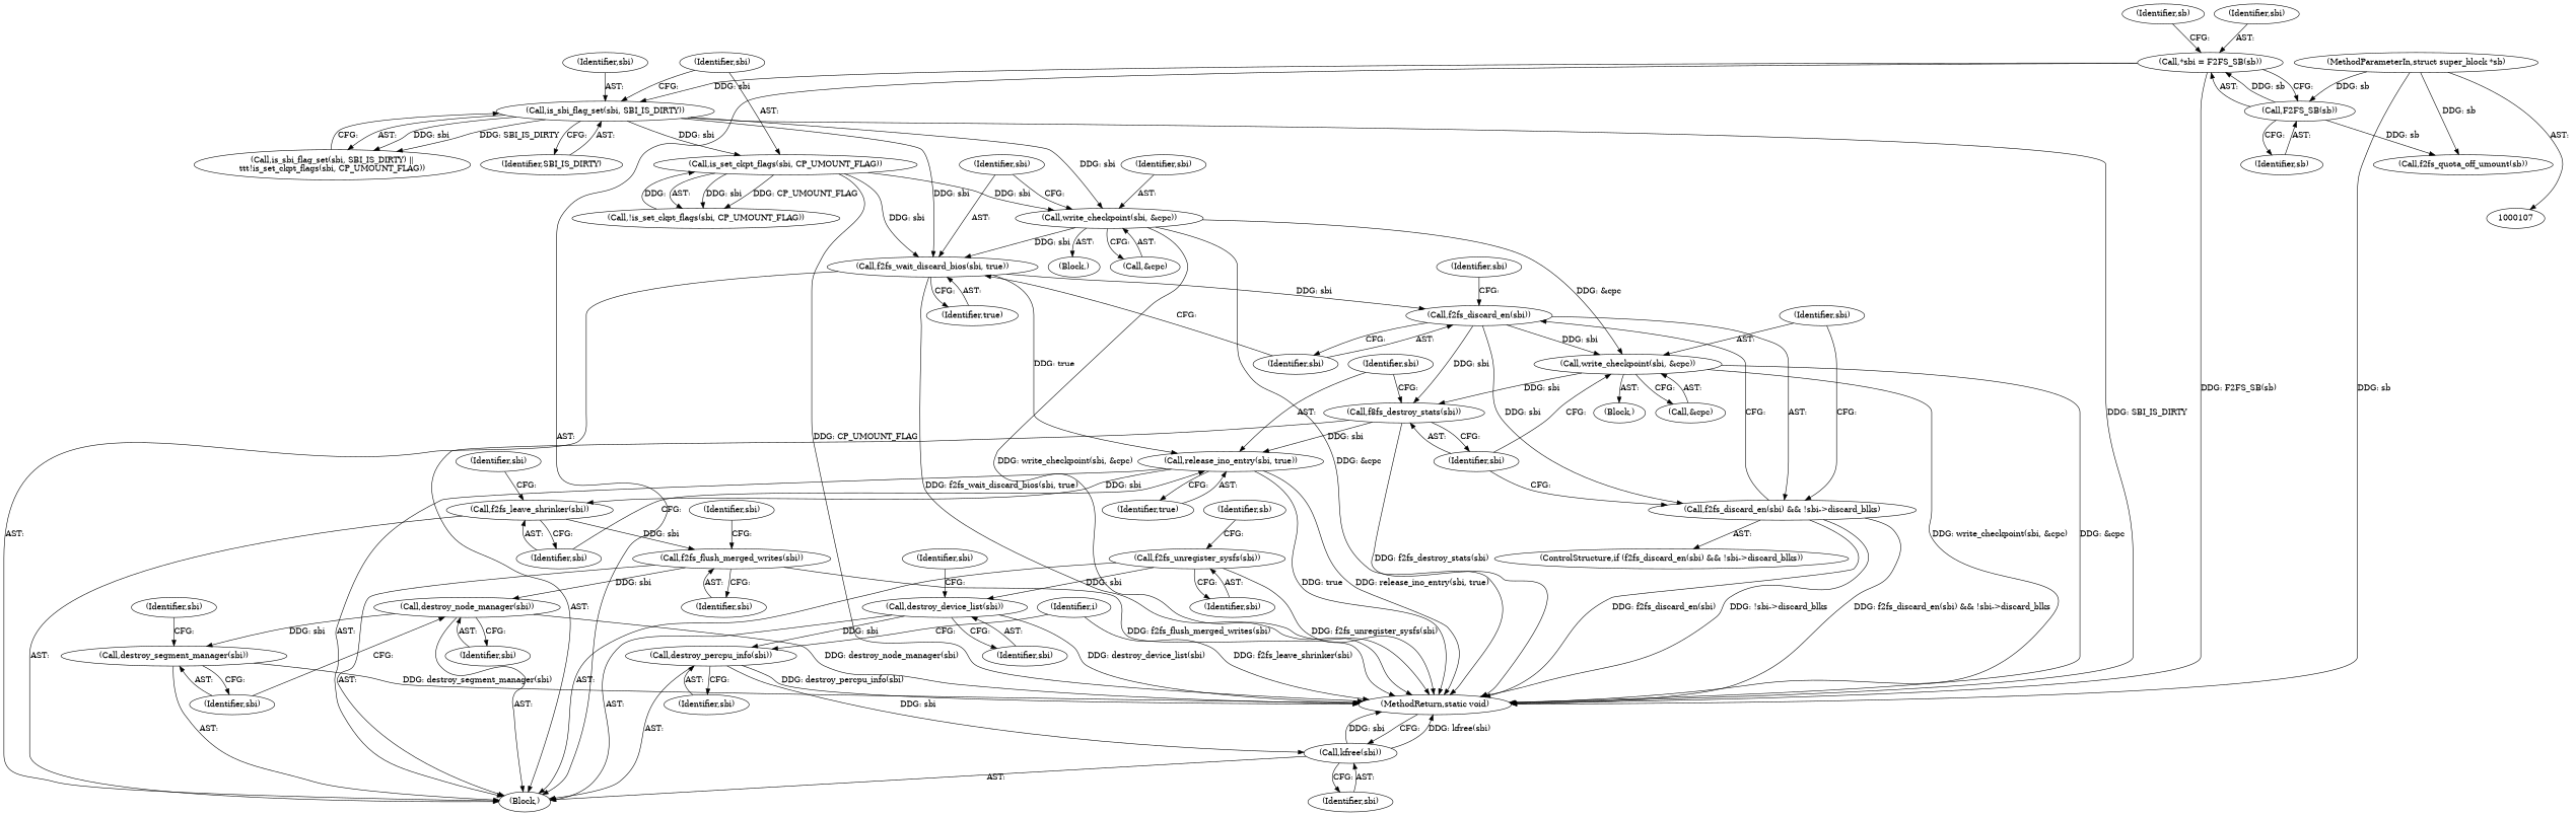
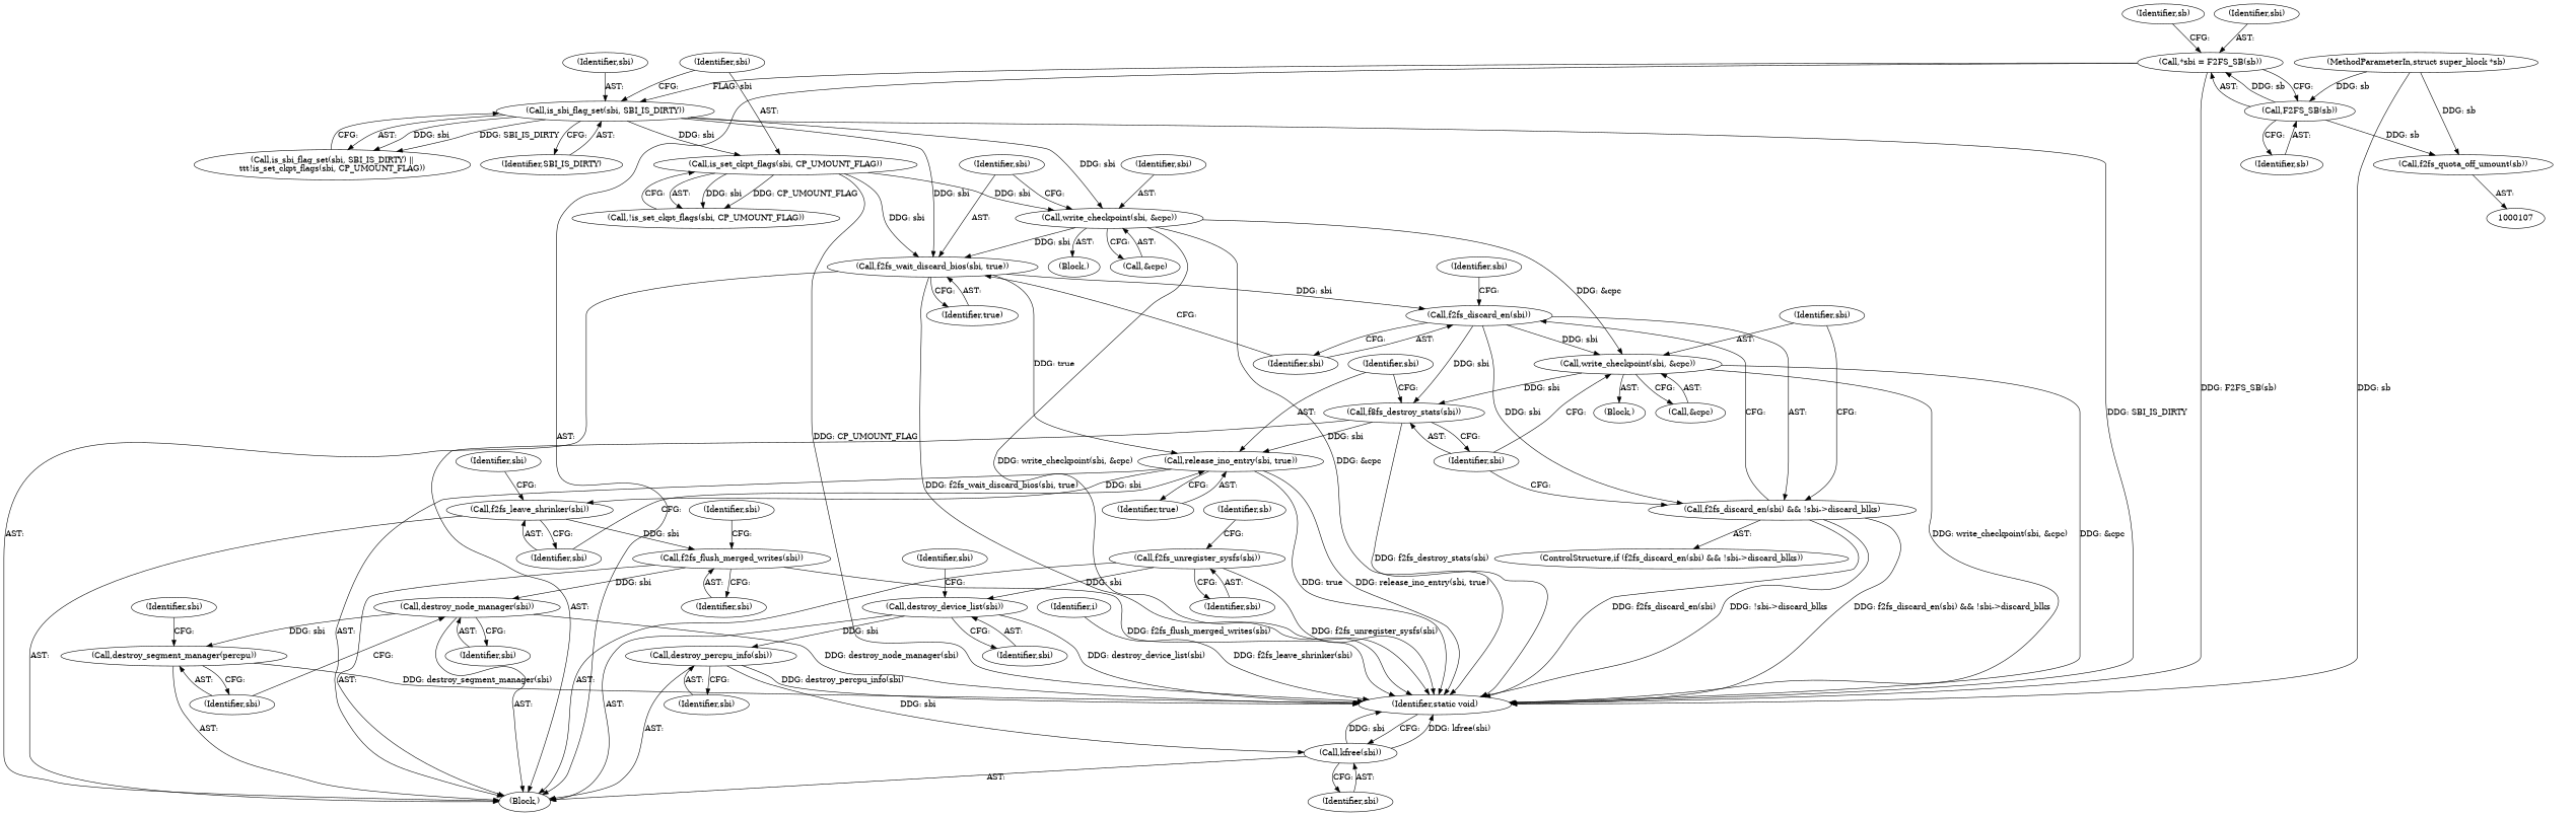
  digraph {
    fontname="DejaVu Serif"
    node [fontname="DejaVu Serif"]
    edge [fontname="DejaVu Serif"]
    n1 [label="(Call,f2fs_wait_discard_bios(sbi, true))"]
    n2 [label="(Call,f2fs_discard_en(sbi))"]
    n3 [label="(Call,release_ino_entry(sbi, true))"]
-   n4 [label="(MethodReturn,static void)"]
+   n4 [label="(Identifier,static void)"]
    n5 [label="(Block,)"]
    n6 [label="(Identifier,true)"]
    n7 [label="(Call,write_checkpoint(sbi, &cpc))"]
    n8 [label="(Call,f2fs_discard_en(sbi) && !sbi->discard_blks)"]
    n9 [label="(Call,f8fs_destroy_stats(sbi))"]
    n10 [label="(Identifier,sbi)"]
    n11 [label="(Call,f2fs_leave_shrinker(sbi))"]
    n12 [label="(Identifier,true)"]
    n13 [label="(Call,kfree(sbi))"]
    n14 [label="(Call,write_checkpoint(sbi, &cpc))"]
    n15 [label="(Block,)"]
    n16 [label="(Call,&cpc)"]
    n17 [label="(Block,)"]
    n18 [label="(Call,&cpc)"]
    n19 [label="(Call,is_set_ckpt_flags(sbi, CP_UMOUNT_FLAG))"]
    n20 [label="(Call,!is_set_ckpt_flags(sbi, CP_UMOUNT_FLAG))"]
    n21 [label="(Call,is_sbi_flag_set(sbi, SBI_IS_DIRTY))"]
    n22 [label="(Identifier,SBI_IS_DIRTY)"]
    n23 [label="(Call,is_sbi_flag_set(sbi, SBI_IS_DIRTY) ||\n\t\t\t!is_set_ckpt_flags(sbi, CP_UMOUNT_FLAG))"]
    n24 [label="(Call,*sbi = F2FS_SB(sb))"]
    n25 [label="(Call,F2FS_SB(sb))"]
    n26 [label="(Identifier,sb)"]
    n27 [label="(Call,f2fs_quota_off_umount(sb))"]
    n28 [label="(MethodParameterIn,struct super_block *sb)"]
    1000107
    n30 [label="(ControlStructure,if (f2fs_discard_en(sbi) && !sbi->discard_blks))"]
    n31 [label="(Identifier,sbi)"]
    n32 [label="(Call,f2fs_flush_merged_writes(sbi))"]
    n33 [label="(Identifier,sbi)"]
    n34 [label="(Call,destroy_node_manager(sbi))"]
    n35 [label="(Identifier,sbi)"]
-   n36 [label="(Call,destroy_segment_manager(sbi))"]
+   n36 [label="(Call,destroy_segment_manager(percpu))"]
    n37 [label="(Identifier,sbi)"]
    n38 [label="(Identifier,sbi)"]
    n39 [label="(Call,f2fs_unregister_sysfs(sbi))"]
    n40 [label="(Call,destroy_device_list(sbi))"]
    n41 [label="(Identifier,sbi)"]
    n42 [label="(Call,destroy_percpu_info(sbi))"]
    n43 [label="(Identifier,sbi)"]
    n44 [label="(Identifier,sbi)"]
    n45 [label="(Identifier,sbi)"]
    n46 [label="(Identifier,sbi)"]
    n47 [label="(Identifier,i)"]
    n48 [label="(Identifier,sb)"]
    n49 [label="(Identifier,sbi)"]
    n50 [label="(Identifier,sb)"]
    n51 [label="(Identifier,sbi)"]
    n52 [label="(Identifier,sbi)"]
    n53 [label="(Identifier,sbi)"]
    n54 [label="(Identifier,sbi)"]
    n55 [label="(Identifier,sbi)"]
    n56 [label="(Identifier,sbi)"]
    n57 [label="(Identifier,sbi)"]
    n58 [label="(Identifier,sbi)"]
    n59 [label="(Identifier,sbi)"]
    n60 [label="(Identifier,sbi)"]
    n1 -> n2 [label="DDG: sbi"]
    n1 -> n3 [label="DDG: true"]
    n1 -> n4 [label="DDG: f2fs_wait_discard_bios(sbi, true)"]
    n1 -> n5 [label="AST: "]
    n1 -> n6 [label="CFG: "]
    n2 -> n7 [label="DDG: sbi"]
    n2 -> n8 [label="AST: "]
    n2 -> n8 [label="DDG: sbi"]
    n2 -> n9 [label="DDG: sbi"]
    n2 -> n10 [label="CFG: "]
    n3 -> n4 [label="DDG: true"]
    n3 -> n4 [label="DDG: release_ino_entry(sbi, true)"]
    n3 -> n5 [label="AST: "]
    n3 -> n11 [label="DDG: sbi"]
    n3 -> n12 [label="CFG: "]
    n4 -> n13 [label="CFG: "]
    n6 -> n1 [label="AST: "]
    n7 -> n4 [label="DDG: write_checkpoint(sbi, &cpc)"]
    n7 -> n4 [label="DDG: &cpc"]
    n7 -> n9 [label="DDG: sbi"]
    n7 -> n17 [label="AST: "]
    n7 -> n18 [label="CFG: "]
    n8 -> n2 [label="CFG: "]
    n8 -> n4 [label="DDG: f2fs_discard_en(sbi) && !sbi->discard_blks"]
    n8 -> n4 [label="DDG: f2fs_discard_en(sbi)"]
    n8 -> n4 [label="DDG: !sbi->discard_blks"]
    n8 -> n30 [label="AST: "]
    n9 -> n3 [label="DDG: sbi"]
    n9 -> n4 [label="DDG: f2fs_destroy_stats(sbi)"]
    n9 -> n5 [label="AST: "]
    n9 -> n31 [label="CFG: "]
    n10 -> n1 [label="CFG: "]
    n10 -> n2 [label="AST: "]
    n11 -> n5 [label="AST: "]
    n11 -> n32 [label="DDG: sbi"]
    n11 -> n33 [label="CFG: "]
    n12 -> n3 [label="AST: "]
    n13 -> n4 [label="DDG: kfree(sbi)"]
    n13 -> n4 [label="DDG: sbi"]
    n13 -> n5 [label="AST: "]
    n13 -> n45 [label="CFG: "]
    n14 -> n1 [label="DDG: sbi"]
    n14 -> n4 [label="DDG: write_checkpoint(sbi, &cpc)"]
    n14 -> n4 [label="DDG: &cpc"]
    n14 -> n7 [label="DDG: &cpc"]
    n14 -> n15 [label="AST: "]
    n14 -> n16 [label="CFG: "]
    n16 -> n14 [label="AST: "]
    n18 -> n7 [label="AST: "]
    n19 -> n1 [label="DDG: sbi"]
    n19 -> n4 [label="DDG: CP_UMOUNT_FLAG"]
    n19 -> n14 [label="DDG: sbi"]
    n19 -> n20 [label="AST: "]
    n19 -> n20 [label="DDG: sbi"]
    n19 -> n20 [label="DDG: CP_UMOUNT_FLAG"]
-   n20 -> n19 [label="DDG: "]
+   n20 -> n19 [label="CFG: "]
    n21 -> n1 [label="DDG: sbi"]
    n21 -> n4 [label="DDG: SBI_IS_DIRTY"]
    n21 -> n14 [label="DDG: sbi"]
    n21 -> n19 [label="DDG: sbi"]
    n21 -> n22 [label="CFG: "]
    n21 -> n23 [label="AST: "]
    n21 -> n23 [label="DDG: sbi"]
    n21 -> n23 [label="DDG: SBI_IS_DIRTY"]
    n22 -> n21 [label="AST: "]
    n23 -> n21 [label="CFG: "]
    n24 -> n4 [label="DDG: F2FS_SB(sb)"]
    n24 -> n5 [label="AST: "]
-   n24 -> n21 [label="DDG: sbi"]
+   n24 -> n21 [label="FLAG: sbi"]
    n24 -> n25 [label="CFG: "]
    n25 -> n24 [label="AST: "]
    n25 -> n24 [label="DDG: sb"]
    n25 -> n26 [label="CFG: "]
    n25 -> n27 [label="DDG: sb"]
    n26 -> n25 [label="AST: "]
    n28 -> n4 [label="DDG: sb"]
    n28 -> n25 [label="DDG: sb"]
    n28 -> n27 [label="DDG: sb"]
-   n28 -> 1000107 [label="AST: "]
+   n27 -> 1000107 [label="AST: "]
    n31 -> n7 [label="CFG: "]
    n31 -> n8 [label="CFG: "]
    n31 -> n9 [label="AST: "]
    n32 -> n4 [label="DDG: f2fs_flush_merged_writes(sbi)"]
    n32 -> n5 [label="AST: "]
    n32 -> n34 [label="DDG: sbi"]
    n32 -> n35 [label="CFG: "]
    n33 -> n3 [label="CFG: "]
    n33 -> n11 [label="AST: "]
    n34 -> n4 [label="DDG: destroy_node_manager(sbi)"]
    n34 -> n5 [label="AST: "]
    n34 -> n36 [label="DDG: sbi"]
    n34 -> n37 [label="CFG: "]
    n35 -> n32 [label="AST: "]
    n36 -> n4 [label="DDG: destroy_segment_manager(sbi)"]
    n36 -> n5 [label="AST: "]
    n36 -> n38 [label="CFG: "]
    n37 -> n34 [label="AST: "]
    n38 -> n34 [label="CFG: "]
    n38 -> n36 [label="AST: "]
    n39 -> n4 [label="DDG: f2fs_unregister_sysfs(sbi)"]
    n39 -> n5 [label="AST: "]
    n39 -> n40 [label="DDG: sbi"]
    n39 -> n41 [label="CFG: "]
    n40 -> n4 [label="DDG: destroy_device_list(sbi)"]
    n40 -> n5 [label="AST: "]
    n40 -> n42 [label="DDG: sbi"]
    n40 -> n43 [label="CFG: "]
    n41 -> n39 [label="AST: "]
    n42 -> n4 [label="DDG: destroy_percpu_info(sbi)"]
    n42 -> n5 [label="AST: "]
    n42 -> n13 [label="DDG: sbi"]
    n42 -> n44 [label="CFG: "]
    n43 -> n40 [label="AST: "]
    n44 -> n42 [label="AST: "]
    n45 -> n13 [label="AST: "]
    n46 -> n21 [label="AST: "]
    n47 -> n4 [label="DDG: f2fs_leave_shrinker(sbi)"]
-   n47 -> n42 [label="CFG: "]
    n48 -> n24 [label="CFG: "]
    n49 -> n36 [label="CFG: "]
    n50 -> n39 [label="CFG: "]
    n51 -> n14 [label="AST: "]
    n52 -> n1 [label="AST: "]
    n52 -> n14 [label="CFG: "]
    n53 -> n40 [label="CFG: "]
    n54 -> n19 [label="AST: "]
    n54 -> n21 [label="CFG: "]
    n55 -> n7 [label="AST: "]
    n55 -> n8 [label="CFG: "]
    n56 -> n2 [label="CFG: "]
    n57 -> n11 [label="CFG: "]
    n58 -> n3 [label="AST: "]
    n58 -> n9 [label="CFG: "]
    n59 -> n32 [label="CFG: "]
    n60 -> n24 [label="AST: "]
  }
